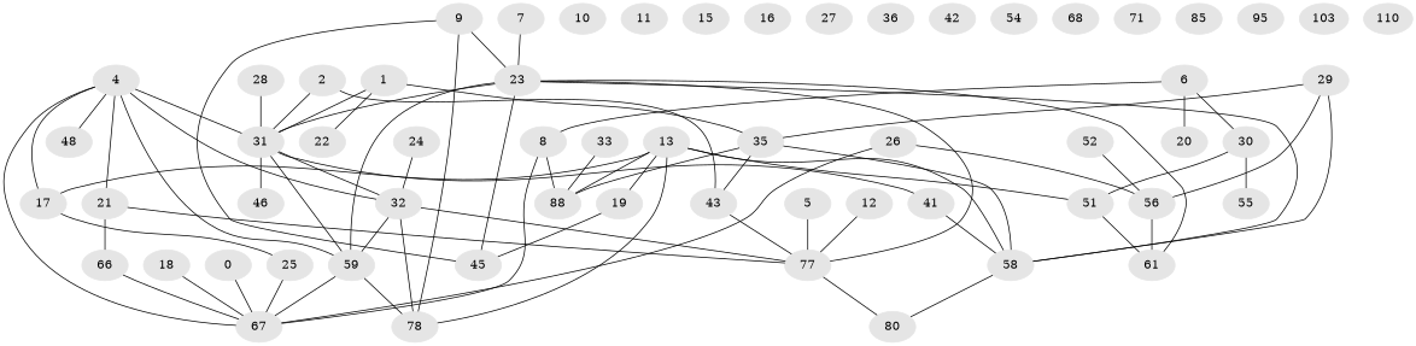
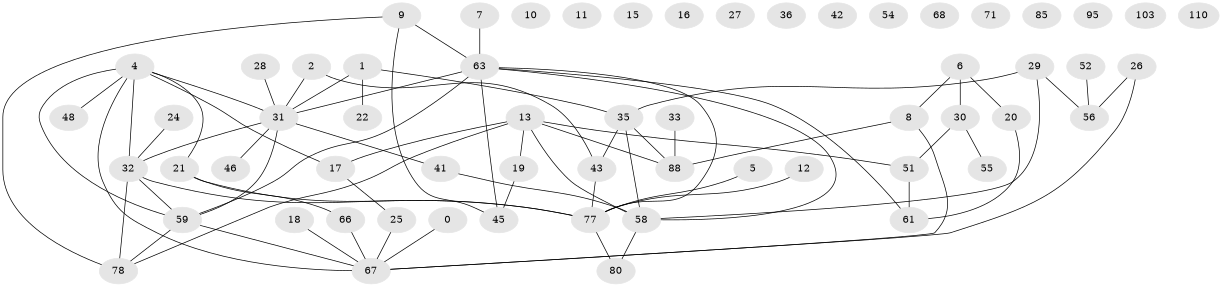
  graph {
    node [color=gray90 style=filled]
    1 [super="+44+64"]
    22
    31 [super="+69+37"]
    35 [super="+38"]
    32 [super="+48"]
    59 [super="+89"]
    41 [super="+60"]
    n8 [label=46]
    43 [super="+57"]
    88 [super="+114"]
    58 [super="+81+74"]
    2
    77 [super="+102+94+84"]
    n14 [label=0 super="+63"]
    67 [super="+90"]
    4 [super="+107+46"]
    17 [super="+87+47"]
    21
    n19 [label=48]
    25
    66 [super="+116"]
    78 [super="+91"]
    5 [super="+50"]
    80 [super="+97"]
    6 [super="+104"]
    8
    20 [super="+99"]
    30 [super="+120+82"]
    51 [super="+76"]
    55
    7 [super="+119"]
-   23 [super="+72+53"]
+   23 [super="+72+53" label=63]
    45
    61 [super="+65"]
    9 [super="+14"]
    10
    11
    12
    13 [super="+34"]
    19
    15 [super="+98"]
    16 [super="+113"]
    18
    24
    26 [super="+39"]
    56 [super="+73+96"]
    27
    28 [super="+86"]
    29
    33
    36
    42
    52
    54
    68
    71
    85
    95
    103
    110
    1 -- 22
    1 -- 31
    1 -- 35
    31 -- 32
    31 -- 59
    31 -- 41
    31 -- n8
    35 -- 43
    35 -- 88
    35 -- 58
    32 -- 59
    32 -- 77 [weight=2]
    32 -- 78
    59 -- 67
    59 -- 78
    41 -- 58
    43 -- 77
    58 -- 80
    2 -- 31
    2 -- 43
    77 -- 80
    n14 -- 67
    4 -- 31
    4 -- 32
    4 -- 59
    4 -- 67
    4 -- 17
    4 -- 21
    4 -- n19
    17 -- 25
    21 -- 77
    21 -- 66
    25 -- 67
    66 -- 67
    5 -- 77
    6 -- 8
    6 -- 20
    6 -- 30
    8 -- 88
    8 -- 67
    30 -- 51
    30 -- 55
    51 -- 61
    7 -- 23
    23 -- 31
    23 -- 59
    23 -- 58
    23 -- 77
    23 -- 45
    23 -- 61
    9 -- 78
    9 -- 23
    9 -- 45
    12 -- 77
    13 -- 88
    13 -- 58
    13 -- 17
    13 -- 78
    13 -- 51
    13 -- 19
    19 -- 45
    18 -- 67
    24 -- 32
    26 -- 67
    26 -- 56
-   56 -- 61
+   20 -- 61
    28 -- 31
    29 -- 35
    29 -- 58
    29 -- 56
    33 -- 88
    52 -- 56
  }
